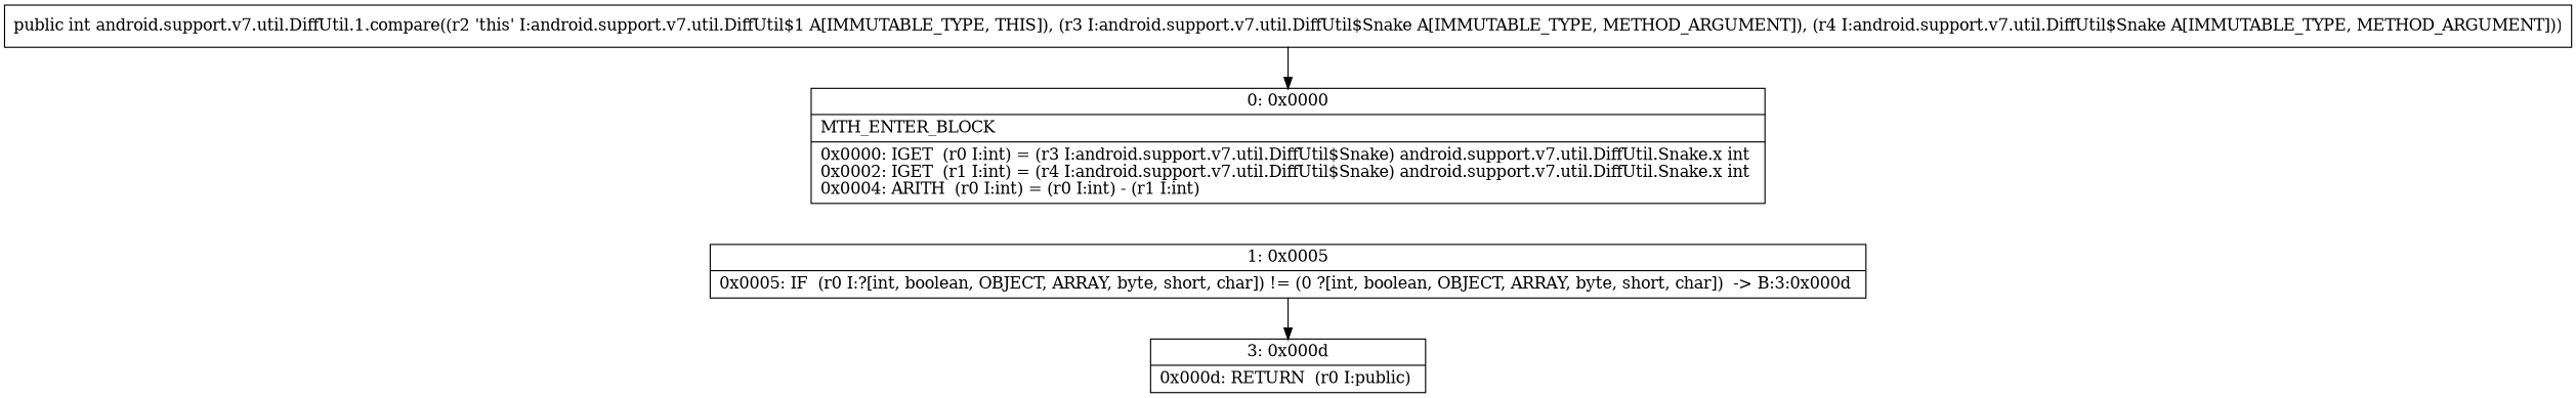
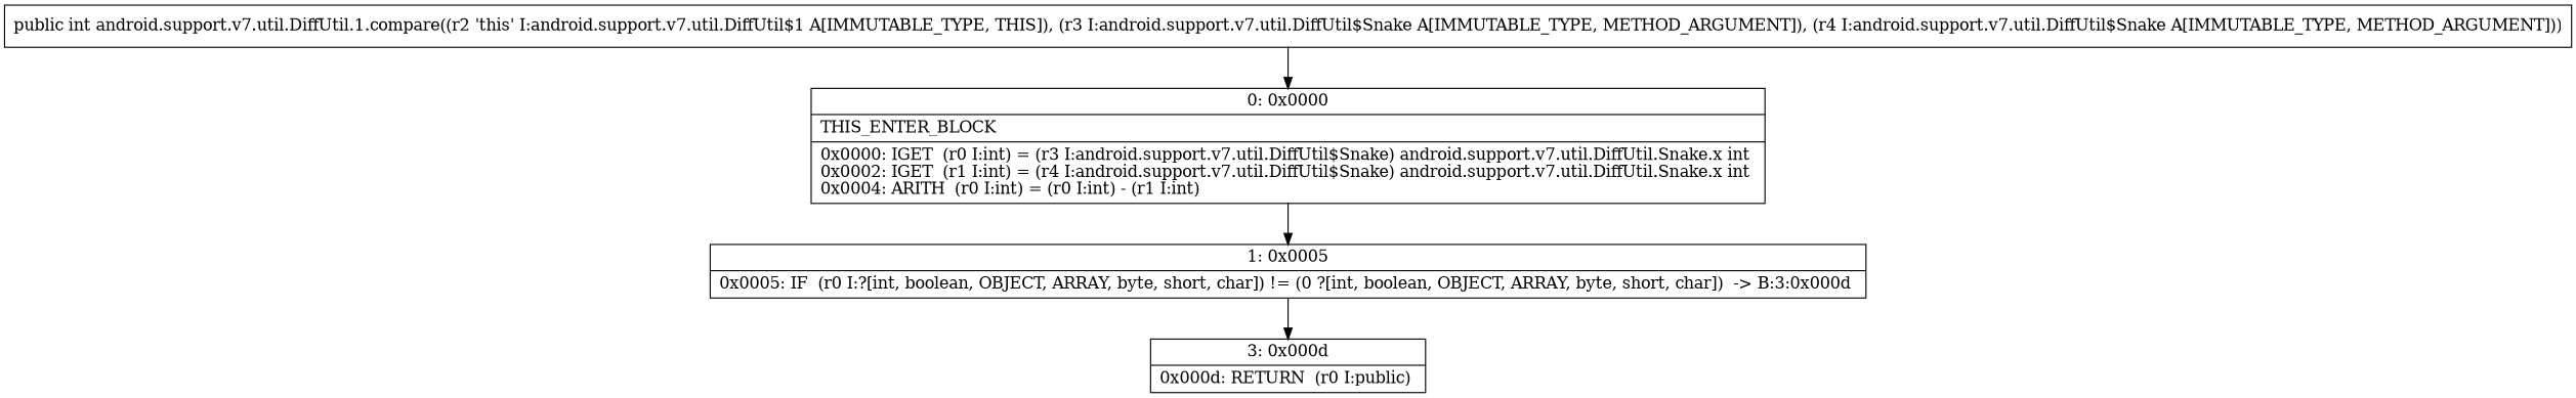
  digraph {
    node [shape=record]
-   n1 [label="{0\:\ 0x0000|MTH_ENTER_BLOCK\l|0x0000: IGET  (r0 I:int) = (r3 I:android.support.v7.util.DiffUtil$Snake) android.support.v7.util.DiffUtil.Snake.x int \l0x0002: IGET  (r1 I:int) = (r4 I:android.support.v7.util.DiffUtil$Snake) android.support.v7.util.DiffUtil.Snake.x int \l0x0004: ARITH  (r0 I:int) = (r0 I:int) \- (r1 I:int) \l}"]
+   n1 [label="{0\:\ 0x0000|THIS_ENTER_BLOCK\l|0x0000: IGET  (r0 I:int) = (r3 I:android.support.v7.util.DiffUtil$Snake) android.support.v7.util.DiffUtil.Snake.x int \l0x0002: IGET  (r1 I:int) = (r4 I:android.support.v7.util.DiffUtil$Snake) android.support.v7.util.DiffUtil.Snake.x int \l0x0004: ARITH  (r0 I:int) = (r0 I:int) \- (r1 I:int) \l}"]
    n2 [label="{1\:\ 0x0005|0x0005: IF  (r0 I:?[int, boolean, OBJECT, ARRAY, byte, short, char]) != (0 ?[int, boolean, OBJECT, ARRAY, byte, short, char])  \-\> B:3:0x000d \l}"]
    n3 [label="{3\:\ 0x000d|0x000d: RETURN  (r0 I:public) \l}"]
    n4 [label="{public int android.support.v7.util.DiffUtil.1.compare((r2 'this' I:android.support.v7.util.DiffUtil$1 A[IMMUTABLE_TYPE, THIS]), (r3 I:android.support.v7.util.DiffUtil$Snake A[IMMUTABLE_TYPE, METHOD_ARGUMENT]), (r4 I:android.support.v7.util.DiffUtil$Snake A[IMMUTABLE_TYPE, METHOD_ARGUMENT])) }"]
+   n1 -> n2
    n2 -> n3
    n4 -> n1
  }
